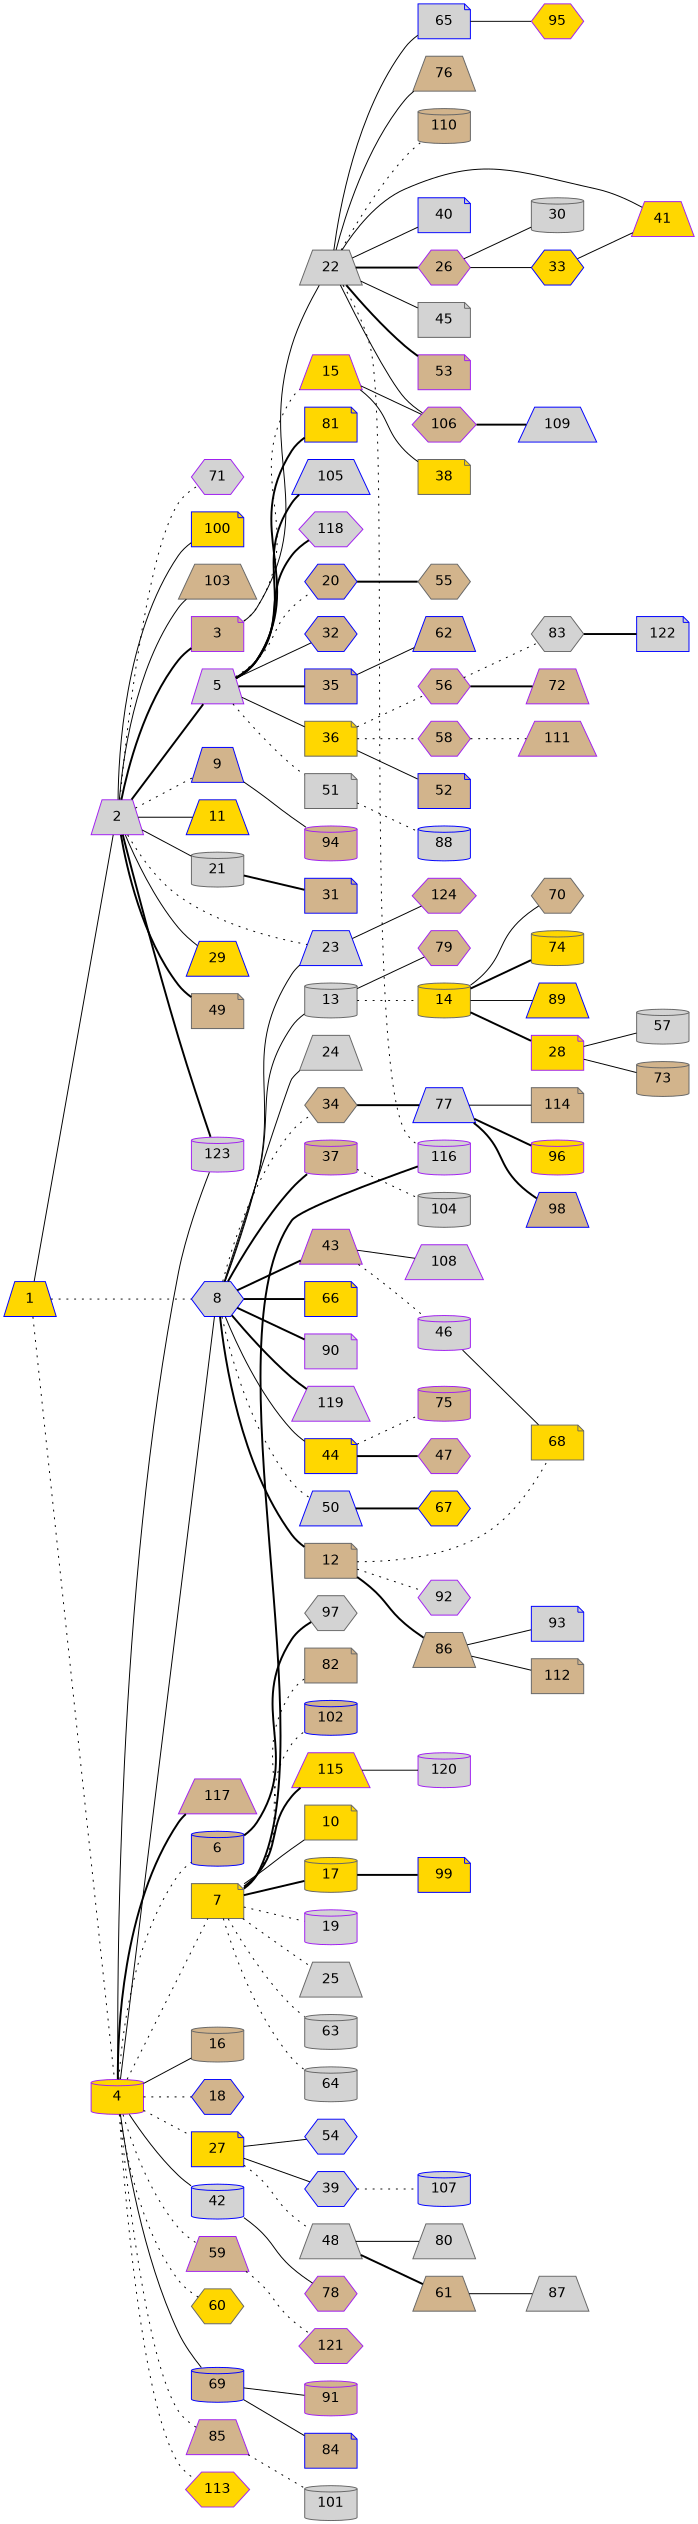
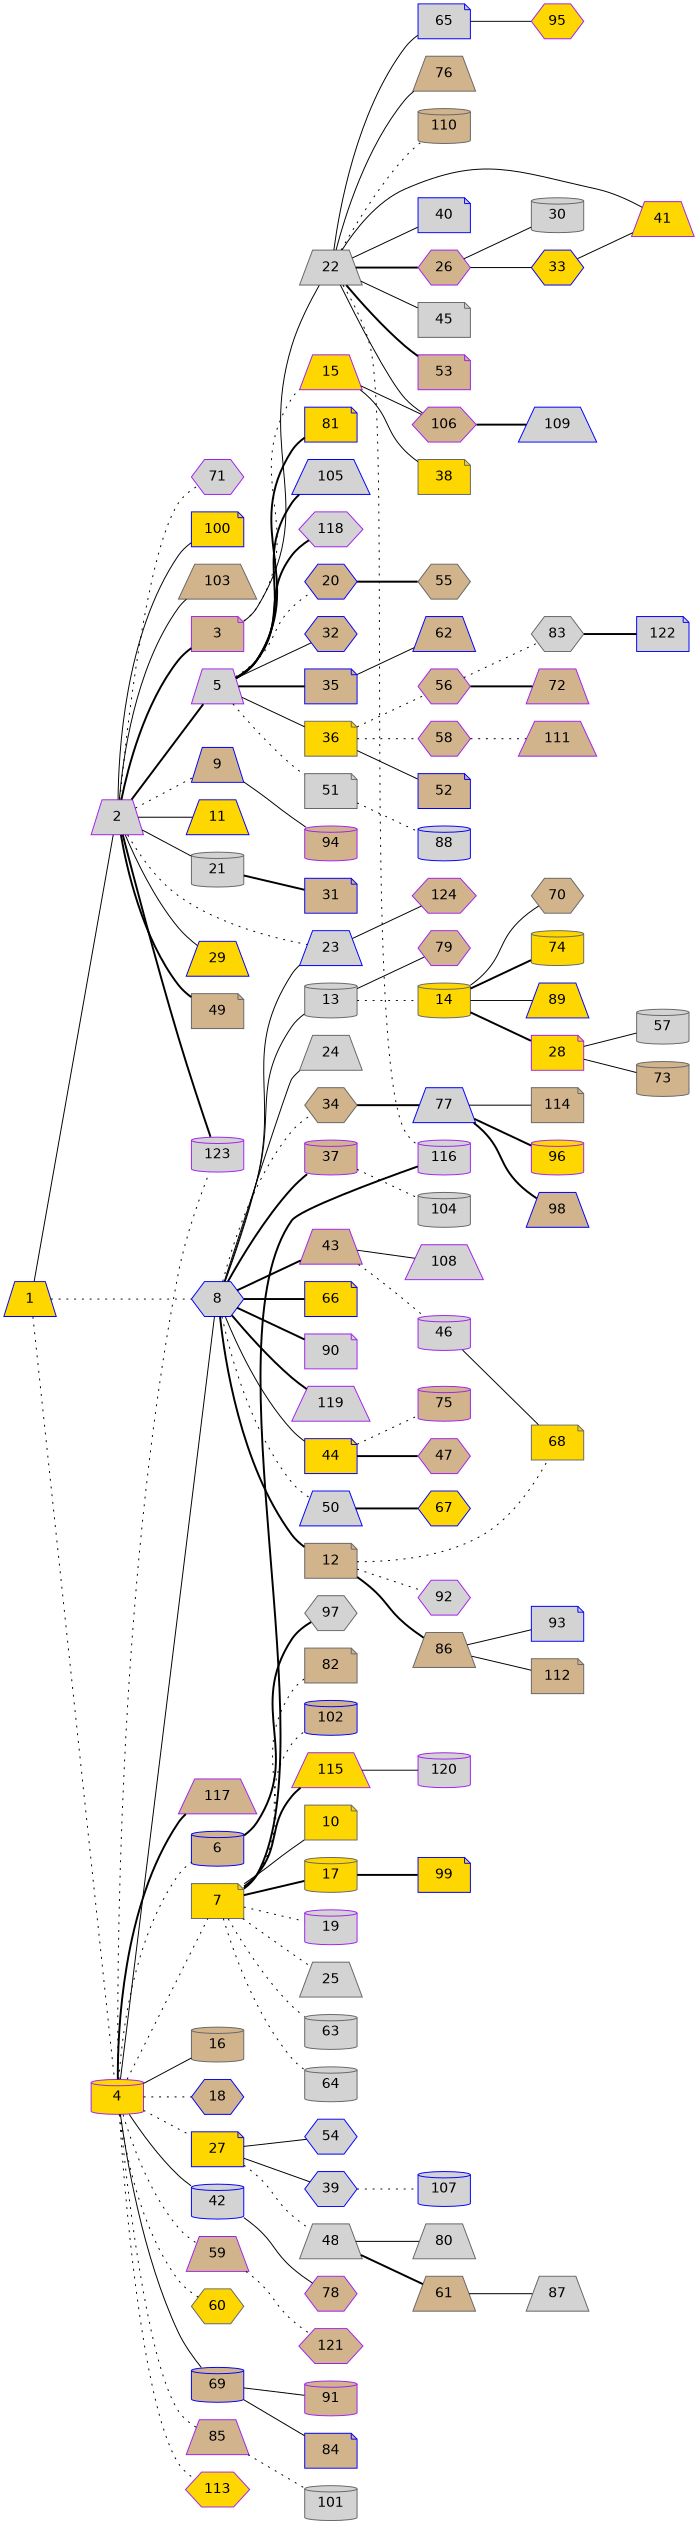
  graph {
    fontname="DejaVu Sans"
    rankdir=LR
    node [color=purple fillcolor=tan fontname="DejaVu Sans" shape=trapezium style=filled]
    edge [fontname="DejaVu Sans" style=solid]
    1 [color=blue fillcolor=gold]
    2 [fillcolor=lightgrey]
    4 [fillcolor=gold shape=cylinder]
    8 [color=blue fillcolor=lightgrey shape=hexagon]
    3 [shape=note]
    5 [fillcolor=lightgrey]
    9 [color=blue]
    11 [color=blue fillcolor=gold]
    21 [color=gray40 fillcolor=lightgrey shape=cylinder]
    23 [color=blue fillcolor=lightgrey]
    29 [color=blue fillcolor=gold]
    49 [color=gray40 shape=note]
    71 [fillcolor=lightgrey shape=hexagon]
    100 [color=blue fillcolor=gold shape=note]
    103 [color=gray40]
    123 [fillcolor=lightgrey shape=cylinder]
    6 [color=blue shape=cylinder]
    7 [color=gray40 fillcolor=gold shape=note]
    16 [color=gray40 shape=cylinder]
    18 [color=blue shape=hexagon]
    27 [color=blue fillcolor=gold shape=note]
    42 [color=blue fillcolor=lightgrey shape=cylinder]
    59
    60 [color=gray40 fillcolor=gold shape=hexagon]
    69 [color=blue shape=cylinder]
    85
    113 [fillcolor=gold shape=hexagon]
    117
    12 [color=gray40 shape=note]
    13 [color=gray40 fillcolor=lightgrey shape=cylinder]
    24 [color=gray40 fillcolor=lightgrey]
    34 [color=gray40 shape=hexagon]
    37 [shape=cylinder]
    43
    44 [color=blue fillcolor=gold shape=note]
    50 [color=blue fillcolor=lightgrey]
    66 [color=blue fillcolor=gold shape=note]
    90 [fillcolor=lightgrey shape=note]
    119 [fillcolor=lightgrey]
    15 [fillcolor=gold]
    22 [color=gray40 fillcolor=lightgrey]
    20 [color=blue shape=hexagon]
    32 [color=blue shape=hexagon]
    35 [color=blue shape=note]
    36 [color=gray40 fillcolor=gold shape=note]
    51 [color=gray40 fillcolor=lightgrey shape=note]
    81 [color=blue fillcolor=gold shape=note]
    105 [color=blue fillcolor=lightgrey]
    118 [fillcolor=lightgrey shape=hexagon]
    94 [shape=cylinder]
    31 [color=blue shape=note]
    124 [shape=hexagon]
    38 [color=gray40 fillcolor=gold shape=note]
    106 [shape=hexagon]
    116 [fillcolor=lightgrey shape=cylinder]
    26 [shape=hexagon]
    40 [color=blue fillcolor=lightgrey shape=note]
    41 [fillcolor=gold]
    45 [color=gray40 fillcolor=lightgrey shape=note]
    53 [shape=note]
    65 [color=blue fillcolor=lightgrey shape=note]
    76 [color=gray40]
    110 [color=gray40 shape=cylinder]
    97 [color=gray40 fillcolor=lightgrey shape=hexagon]
    10 [color=gray40 fillcolor=gold shape=note]
    17 [color=gray40 fillcolor=gold shape=cylinder]
    19 [fillcolor=lightgrey shape=cylinder]
    25 [color=gray40 fillcolor=lightgrey]
    63 [color=gray40 fillcolor=lightgrey shape=cylinder]
    64 [color=gray40 fillcolor=lightgrey shape=cylinder]
    82 [color=gray40 shape=note]
    102 [color=blue shape=cylinder]
    115 [fillcolor=gold]
    39 [color=blue fillcolor=lightgrey shape=hexagon]
    48 [color=gray40 fillcolor=lightgrey]
    54 [color=blue fillcolor=lightgrey shape=hexagon]
    78 [shape=hexagon]
    121 [shape=hexagon]
    84 [color=blue shape=note]
    91 [shape=cylinder]
    101 [color=gray40 fillcolor=lightgrey shape=cylinder]
    55 [color=gray40 shape=hexagon]
    62 [color=blue]
    52 [color=blue shape=note]
    56 [shape=hexagon]
    58 [shape=hexagon]
    88 [color=blue fillcolor=lightgrey shape=cylinder]
    99 [color=blue fillcolor=gold shape=note]
    120 [fillcolor=lightgrey shape=cylinder]
    68 [color=gray40 fillcolor=gold shape=note]
    86 [color=gray40]
    92 [fillcolor=lightgrey shape=hexagon]
    14 [color=gray40 fillcolor=gold shape=cylinder]
    79 [shape=hexagon]
    77 [color=blue fillcolor=lightgrey]
    104 [color=gray40 fillcolor=lightgrey shape=cylinder]
    46 [fillcolor=lightgrey shape=cylinder]
    108 [fillcolor=lightgrey]
    47 [shape=hexagon]
    75 [shape=cylinder]
    67 [color=blue fillcolor=gold shape=hexagon]
    93 [color=blue fillcolor=lightgrey shape=note]
    112 [color=gray40 shape=note]
    28 [fillcolor=gold shape=note]
    70 [color=gray40 shape=hexagon]
    74 [color=gray40 fillcolor=gold shape=cylinder]
    89 [color=blue fillcolor=gold]
    57 [color=gray40 fillcolor=lightgrey shape=cylinder]
    73 [color=gray40 shape=cylinder]
    109 [color=blue fillcolor=lightgrey]
    30 [color=gray40 fillcolor=lightgrey shape=cylinder]
    33 [color=blue fillcolor=gold shape=hexagon]
    95 [fillcolor=gold shape=hexagon]
    107 [color=blue fillcolor=lightgrey shape=cylinder]
    61 [color=gray40]
    80 [color=gray40 fillcolor=lightgrey]
    96 [fillcolor=gold shape=cylinder]
    98 [color=blue]
    114 [color=gray40 shape=note]
    72
    83 [color=gray40 fillcolor=lightgrey shape=hexagon]
    111
    87 [color=gray40 fillcolor=lightgrey]
    122 [color=blue fillcolor=lightgrey shape=note]
    1 -- 2
    1 -- 4 [style=dotted]
    1 -- 8 [style=dotted]
    2 -- 3 [style=bold]
    2 -- 5 [style=bold]
    2 -- 9 [style=dotted]
    2 -- 11
    2 -- 21
    2 -- 23 [style=dotted]
    2 -- 29
    2 -- 49 [style=bold]
    2 -- 71 [style=dotted]
    2 -- 100
    2 -- 103
    2 -- 123 [style=bold]
    4 -- 8
-   4 -- 123
+   4 -- 123 [style=dotted]
    4 -- 6 [style=dotted]
    4 -- 7 [style=dotted]
    4 -- 16
    4 -- 18 [style=dotted]
    4 -- 27 [style=dotted]
    4 -- 42
    4 -- 59 [style=dotted]
    4 -- 60 [style=dotted]
    4 -- 69
    4 -- 85 [style=dotted]
    4 -- 113 [style=dotted]
    4 -- 117 [style=bold]
    8 -- 23
    8 -- 12 [style=bold]
    8 -- 13
    8 -- 24
    8 -- 34 [style=dotted]
    8 -- 37 [style=bold]
    8 -- 43 [style=bold]
    8 -- 44
    8 -- 50 [style=dotted]
    8 -- 66 [style=bold]
    8 -- 90 [style=bold]
    8 -- 119 [style=bold]
    3 -- 15 [style=dotted]
    3 -- 22
    5 -- 20 [style=dotted]
    5 -- 32
    5 -- 35 [style=bold]
    5 -- 36
    5 -- 51 [style=dotted]
    5 -- 81 [style=bold]
    5 -- 105 [style=bold]
    5 -- 118 [style=bold]
    9 -- 94
    21 -- 31 [style=bold]
    23 -- 124
    6 -- 97 [style=bold]
    7 -- 116 [style=bold]
    7 -- 10
    7 -- 17 [style=bold]
    7 -- 19 [style=dotted]
    7 -- 25 [style=dotted]
    7 -- 63 [style=dotted]
    7 -- 64 [style=dotted]
    7 -- 82 [style=dotted]
    7 -- 102 [style=dotted]
    7 -- 115 [style=bold]
    27 -- 39
    27 -- 48 [style=dotted]
    27 -- 54
    42 -- 78
    59 -- 121 [style=dotted]
    69 -- 84
    69 -- 91
    85 -- 101 [style=dotted]
    12 -- 68 [style=dotted]
    12 -- 86 [style=bold]
    12 -- 92 [style=dotted]
    13 -- 14 [style=dotted]
    13 -- 79
    34 -- 77 [style=bold]
    37 -- 104 [style=dotted]
    43 -- 46 [style=dotted]
    43 -- 108
    44 -- 47 [style=bold]
    44 -- 75 [style=dotted]
    50 -- 67 [style=bold]
    15 -- 38
    15 -- 106
    22 -- 106
    22 -- 116 [style=dotted]
    22 -- 26 [style=bold]
    22 -- 40
    22 -- 41
    22 -- 45
    22 -- 53 [style=bold]
    22 -- 65
    22 -- 76
    22 -- 110 [style=dotted]
    20 -- 55 [style=bold]
    35 -- 62
    36 -- 52
    36 -- 56 [style=dotted]
    36 -- 58 [style=dotted]
    51 -- 88 [style=dotted]
    106 -- 109 [style=bold]
    26 -- 30
    26 -- 33
    65 -- 95
    17 -- 99 [style=bold]
    115 -- 120
    39 -- 107 [style=dotted]
    48 -- 61 [style=bold]
    48 -- 80
    56 -- 72 [style=bold]
    56 -- 83 [style=dotted]
    58 -- 111 [style=dotted]
    86 -- 93
    86 -- 112
    14 -- 28 [style=bold]
    14 -- 70
    14 -- 74 [style=bold]
    14 -- 89
    77 -- 96 [style=bold]
    77 -- 98 [style=bold]
    77 -- 114
    46 -- 68
    28 -- 57
    28 -- 73
    33 -- 41
    61 -- 87
    83 -- 122 [style=bold]
  }
